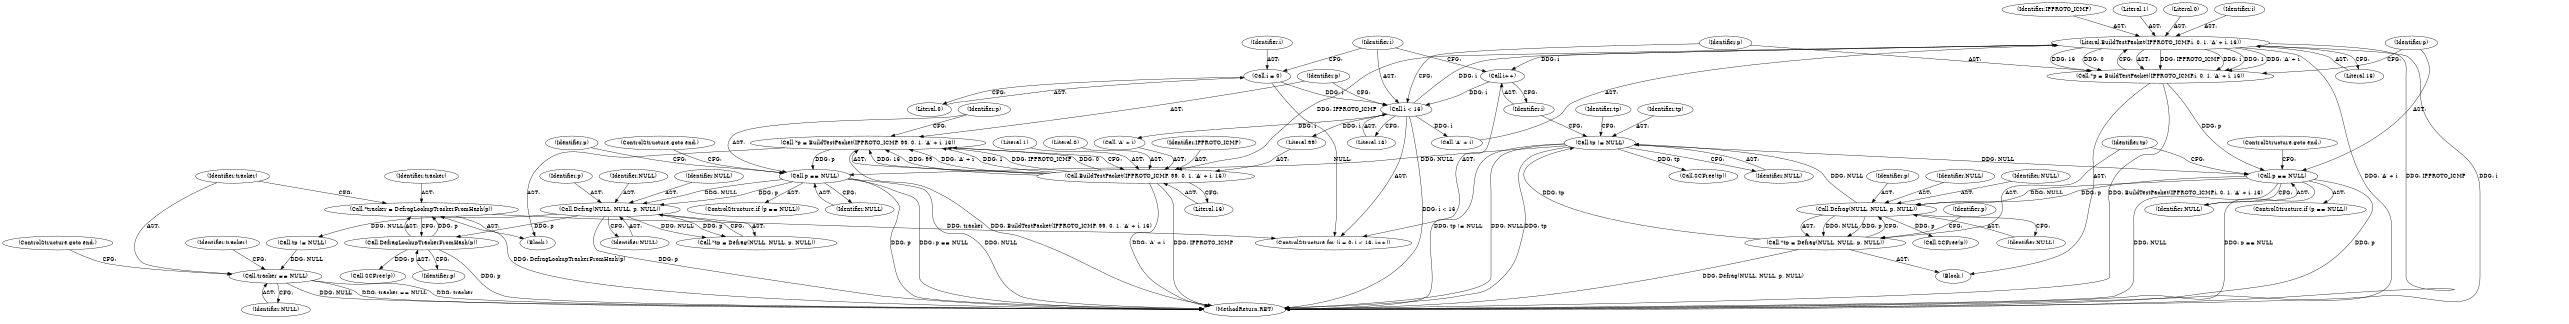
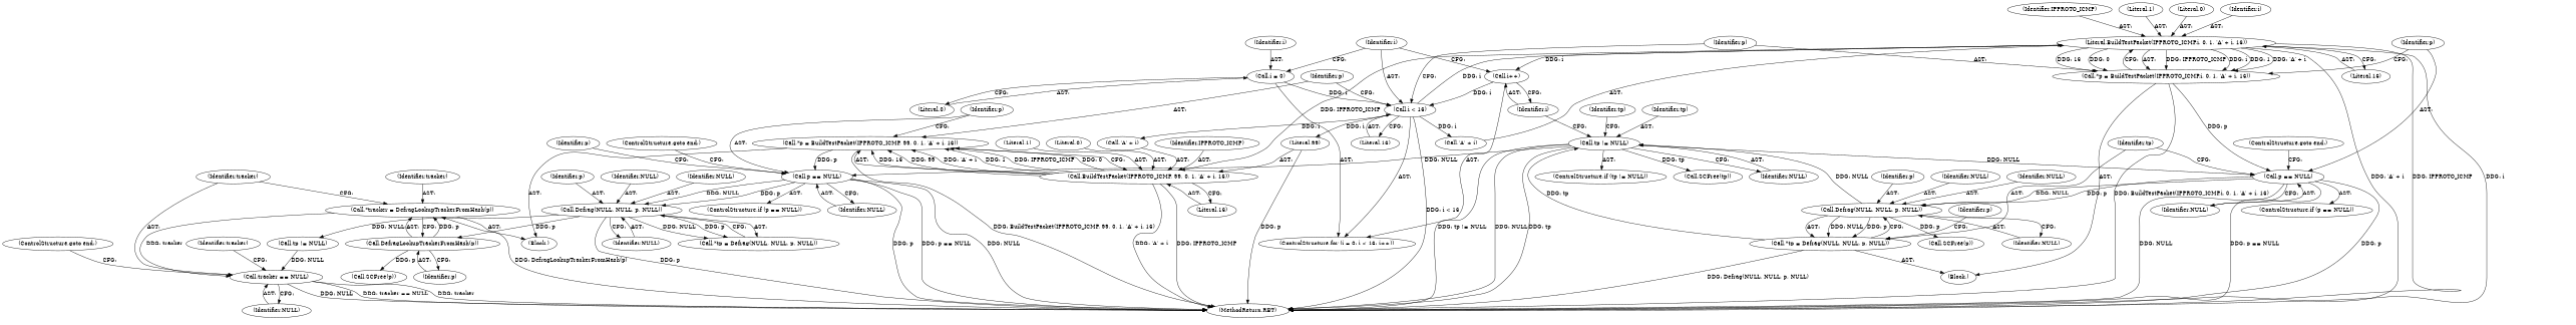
  digraph {
    n1 [label="(Call,*tracker = DefragLookupTrackerFromHash(p))"]
    n2 [label="(Call,DefragLookupTrackerFromHash(p))"]
    n3 [label="(Call,tracker == NULL)"]
    n4 [label="(Block,)"]
    n5 [label="(MethodReturn,RET)"]
    n6 [label="(Call,SCFree(p))"]
    n7 [label="(Identifier,p)"]
    n8 [label="(Identifier,NULL)"]
    n9 [label="(Call,Defrag(NULL, NULL, p, NULL))"]
    n10 [label="(Identifier,NULL)"]
    n11 [label="(Call,tp != NULL)"]
    n12 [label="(Call,*tp = Defrag(NULL, NULL, p, NULL))"]
    n13 [label="(Call,p == NULL)"]
    n14 [label="(ControlStructure,if (p == NULL))"]
    n15 [label="(Identifier,NULL)"]
    n16 [label="(Call,*p = BuildTestPacket(IPPROTO_ICMP, 99, 0, 1, 'A' + i, 16))"]
    n17 [label="(Call,BuildTestPacket(IPPROTO_ICMP, 99, 0, 1, 'A' + i, 16))"]
    n18 [label="(Literal,16)"]
    n19 [label="(Literal,BuildTestPacket(IPPROTO_ICMP,i, 0, 1, 'A' + i, 16))"]
    n20 [label="(Call,i++)"]
    n21 [label="(Call,*p = BuildTestPacket(IPPROTO_ICMP,i, 0, 1, 'A' + i, 16))"]
    n22 [label="(Literal,16)"]
    n23 [label="(Call,i < 16)"]
    n24 [label="(ControlStructure,for (i = 0; i < 16; i++))"]
    n25 [label="(Identifier,i)"]
    n26 [label="(Call,p == NULL)"]
    n27 [label="(Block,)"]
    n28 [label="(Call,'A' + i)"]
    n29 [label="(Literal,16)"]
    n30 [label="(Call,'A' + i)"]
    n31 [label="(Literal,99)"]
    n32 [label="(Call,tp != NULL)"]
    n33 [label="(Call,i = 0)"]
    n34 [label="(Literal,0)"]
+   n35 [label="(ControlStructure,if (tp != NULL))"]
    n36 [label="(Call,SCFree(tp))"]
    n37 [label="(Identifier,NULL)"]
    n38 [label="(Call,Defrag(NULL, NULL, p, NULL))"]
    n39 [label="(Identifier,NULL)"]
    n40 [label="(ControlStructure,if (p == NULL))"]
    n41 [label="(Call,*tp = Defrag(NULL, NULL, p, NULL))"]
    n42 [label="(Identifier,NULL)"]
    n43 [label="(Call,SCFree(p))"]
    n44 [label="(Identifier,tracker)"]
    n45 [label="(Identifier,NULL)"]
    n46 [label="(ControlStructure,goto end;)"]
    n47 [label="(Identifier,tp)"]
    n48 [label="(Identifier,p)"]
    n49 [label="(Identifier,p)"]
    n50 [label="(Identifier,IPPROTO_ICMP)"]
    n51 [label="(Literal,1)"]
    n52 [label="(Identifier,p)"]
    n53 [label="(Identifier,tracker)"]
    n54 [label="(Identifier,IPPROTO_ICMP)"]
    n55 [label="(Literal,0)"]
    n56 [label="(Identifier,i)"]
    n57 [label="(Identifier,p)"]
    n58 [label="(Literal,1)"]
    n59 [label="(ControlStructure,goto end;)"]
    n60 [label="(Identifier,tp)"]
    n61 [label="(Identifier,p)"]
    n62 [label="(ControlStructure,goto end;)"]
    n63 [label="(Identifier,NULL)"]
    n64 [label="(Identifier,tracker)"]
    n65 [label="(Identifier,i)"]
    n66 [label="(Identifier,p)"]
    n67 [label="(Literal,0)"]
    n68 [label="(Identifier,NULL)"]
    n69 [label="(Identifier,p)"]
    n70 [label="(Identifier,tp)"]
    n71 [label="(Identifier,NULL)"]
    n72 [label="(Identifier,p)"]
    n73 [label="(Identifier,i)"]
    n1 -> n2 [label="CFG: "]
-   n1 -> n24 [label="DDG: tracker"]
+   n1 -> n3 [label="DDG: tracker"]
    n1 -> n4 [label="AST: "]
    n2 -> n1 [label="AST: "]
    n2 -> n1 [label="DDG: p"]
-   n2 -> n5 [label="DDG: p"]
+   n31 -> n5 [label="DDG: p"]
    n2 -> n6 [label="DDG: p"]
    n2 -> n7 [label="CFG: "]
    n3 -> n5 [label="DDG: NULL"]
    n3 -> n5 [label="DDG: tracker == NULL"]
    n3 -> n5 [label="DDG: tracker"]
    n3 -> n8 [label="CFG: "]
    n5 -> n1 [label="DDG: DefragLookupTrackerFromHash(p)"]
    n7 -> n2 [label="AST: "]
    n8 -> n3 [label="AST: "]
    n9 -> n2 [label="DDG: p"]
    n9 -> n5 [label="DDG: p"]
    n9 -> n10 [label="CFG: "]
    n9 -> n11 [label="DDG: NULL"]
    n9 -> n12 [label="AST: "]
    n9 -> n12 [label="DDG: NULL"]
    n9 -> n12 [label="DDG: p"]
    n10 -> n9 [label="AST: "]
    n11 -> n3 [label="DDG: NULL"]
    n12 -> n9 [label="CFG: "]
    n13 -> n5 [label="DDG: NULL"]
    n13 -> n5 [label="DDG: p"]
    n13 -> n5 [label="DDG: p == NULL"]
    n13 -> n9 [label="DDG: NULL"]
    n13 -> n9 [label="DDG: p"]
    n13 -> n14 [label="AST: "]
    n13 -> n15 [label="CFG: "]
    n15 -> n13 [label="AST: "]
    n16 -> n4 [label="AST: "]
    n16 -> n5 [label="DDG: BuildTestPacket(IPPROTO_ICMP, 99, 0, 1, 'A' + i, 16)"]
    n16 -> n13 [label="DDG: p"]
    n16 -> n17 [label="CFG: "]
    n17 -> n5 [label="DDG: IPPROTO_ICMP"]
    n17 -> n5 [label="DDG: 'A' + i"]
    n17 -> n16 [label="AST: "]
    n17 -> n16 [label="DDG: 16"]
    n17 -> n16 [label="DDG: 99"]
    n17 -> n16 [label="DDG: 'A' + i"]
    n17 -> n16 [label="DDG: 1"]
    n17 -> n16 [label="DDG: IPPROTO_ICMP"]
    n17 -> n16 [label="DDG: 0"]
    n17 -> n18 [label="CFG: "]
    n18 -> n17 [label="AST: "]
    n19 -> n5 [label="DDG: 'A' + i"]
    n19 -> n5 [label="DDG: IPPROTO_ICMP"]
    n19 -> n5 [label="DDG: i"]
    n19 -> n17 [label="DDG: IPPROTO_ICMP"]
    n19 -> n20 [label="DDG: i"]
    n19 -> n21 [label="AST: "]
    n19 -> n21 [label="DDG: IPPROTO_ICMP"]
    n19 -> n21 [label="DDG: i"]
    n19 -> n21 [label="DDG: 1"]
    n19 -> n21 [label="DDG: 'A' + i"]
    n19 -> n21 [label="DDG: 16"]
    n19 -> n21 [label="DDG: 0"]
    n19 -> n22 [label="CFG: "]
    n20 -> n23 [label="DDG: i"]
    n20 -> n24 [label="AST: "]
    n20 -> n25 [label="CFG: "]
    n21 -> n5 [label="DDG: BuildTestPacket(IPPROTO_ICMP,i, 0, 1, 'A' + i, 16)"]
    n21 -> n19 [label="CFG: "]
    n21 -> n26 [label="DDG: p"]
    n21 -> n27 [label="AST: "]
    n22 -> n19 [label="AST: "]
    n23 -> n5 [label="DDG: i < 16"]
    n23 -> n19 [label="DDG: i"]
    n23 -> n24 [label="AST: "]
    n23 -> n28 [label="DDG: i"]
    n23 -> n29 [label="CFG: "]
    n23 -> n30 [label="DDG: i"]
    n23 -> n31 [label="DDG: i"]
    n25 -> n20 [label="AST: "]
    n25 -> n32 [label="CFG: "]
    n26 -> n5 [label="DDG: p == NULL"]
    n26 -> n5 [label="DDG: p"]
    n26 -> n5 [label="DDG: NULL"]
    n26 -> n38 [label="DDG: NULL"]
    n26 -> n38 [label="DDG: p"]
    n26 -> n39 [label="CFG: "]
    n26 -> n40 [label="AST: "]
    n28 -> n19 [label="AST: "]
    n29 -> n23 [label="AST: "]
    n30 -> n17 [label="AST: "]
    n31 -> n17 [label="AST: "]
    n32 -> n5 [label="DDG: tp != NULL"]
    n32 -> n5 [label="DDG: NULL"]
    n32 -> n5 [label="DDG: tp"]
    n32 -> n13 [label="DDG: NULL"]
    n32 -> n26 [label="DDG: NULL"]
+   n32 -> n35 [label="AST: "]
    n32 -> n36 [label="DDG: tp"]
    n32 -> n37 [label="CFG: "]
    n33 -> n23 [label="DDG: i"]
-   n33 -> n24 [label="NULL: "]
+   n33 -> n24 [label="AST: "]
    n33 -> n34 [label="CFG: "]
    n34 -> n33 [label="AST: "]
    n37 -> n32 [label="AST: "]
    n38 -> n32 [label="DDG: NULL"]
    n38 -> n41 [label="AST: "]
    n38 -> n41 [label="DDG: NULL"]
    n38 -> n41 [label="DDG: p"]
    n38 -> n42 [label="CFG: "]
    n38 -> n43 [label="DDG: p"]
    n39 -> n26 [label="AST: "]
    n41 -> n5 [label="DDG: Defrag(NULL, NULL, p, NULL)"]
    n41 -> n27 [label="AST: "]
    n41 -> n32 [label="DDG: tp"]
    n41 -> n38 [label="CFG: "]
    n42 -> n38 [label="AST: "]
    n44 -> n1 [label="CFG: "]
    n44 -> n3 [label="AST: "]
    n45 -> n38 [label="AST: "]
    n46 -> n26 [label="CFG: "]
    n47 -> n32 [label="AST: "]
    n48 -> n13 [label="AST: "]
    n48 -> n16 [label="CFG: "]
    n49 -> n38 [label="AST: "]
    n50 -> n19 [label="AST: "]
    n51 -> n19 [label="AST: "]
    n52 -> n13 [label="CFG: "]
    n53 -> n1 [label="AST: "]
    n54 -> n17 [label="AST: "]
    n55 -> n19 [label="AST: "]
    n56 -> n20 [label="CFG: "]
    n56 -> n23 [label="AST: "]
    n56 -> n33 [label="CFG: "]
    n57 -> n16 [label="AST: "]
    n57 -> n23 [label="CFG: "]
    n58 -> n17 [label="AST: "]
    n59 -> n13 [label="CFG: "]
    n60 -> n26 [label="CFG: "]
    n60 -> n41 [label="AST: "]
    n61 -> n21 [label="CFG: "]
    n61 -> n26 [label="AST: "]
    n62 -> n3 [label="CFG: "]
    n63 -> n38 [label="AST: "]
    n64 -> n3 [label="CFG: "]
    n65 -> n33 [label="AST: "]
    n66 -> n9 [label="AST: "]
    n67 -> n17 [label="AST: "]
    n68 -> n9 [label="AST: "]
    n69 -> n41 [label="CFG: "]
    n70 -> n32 [label="CFG: "]
    n71 -> n9 [label="AST: "]
    n72 -> n21 [label="AST: "]
    n72 -> n23 [label="CFG: "]
    n73 -> n19 [label="AST: "]
  }
